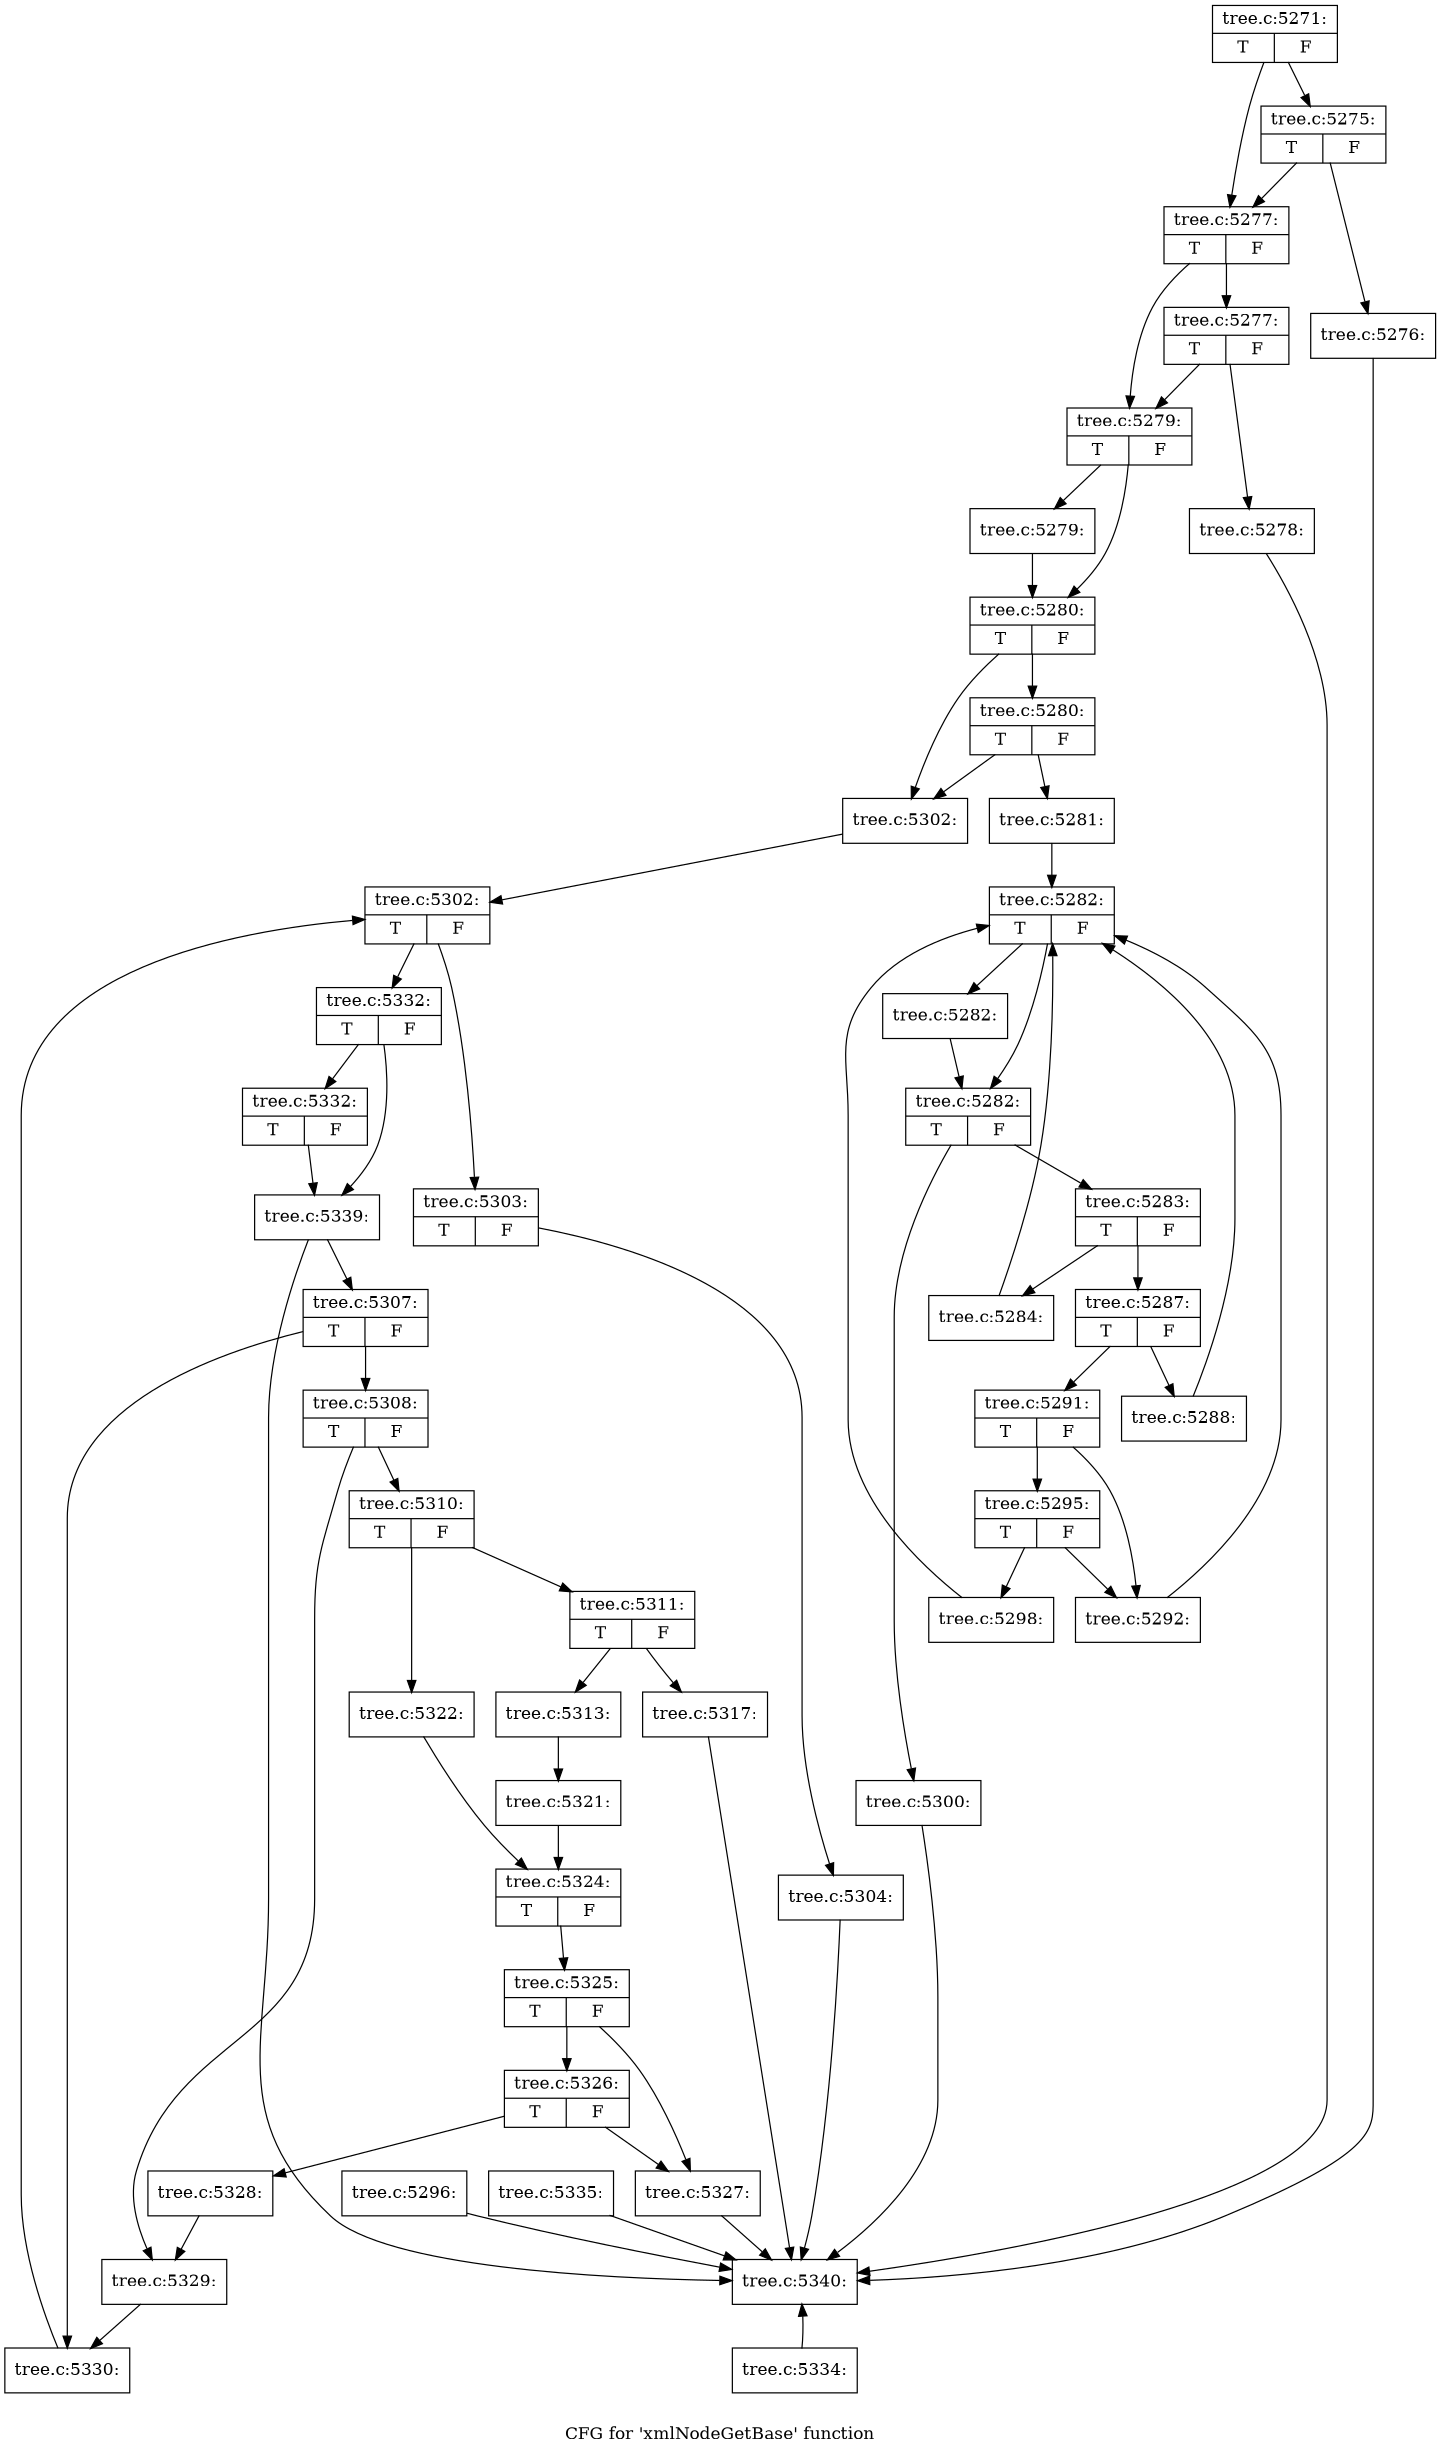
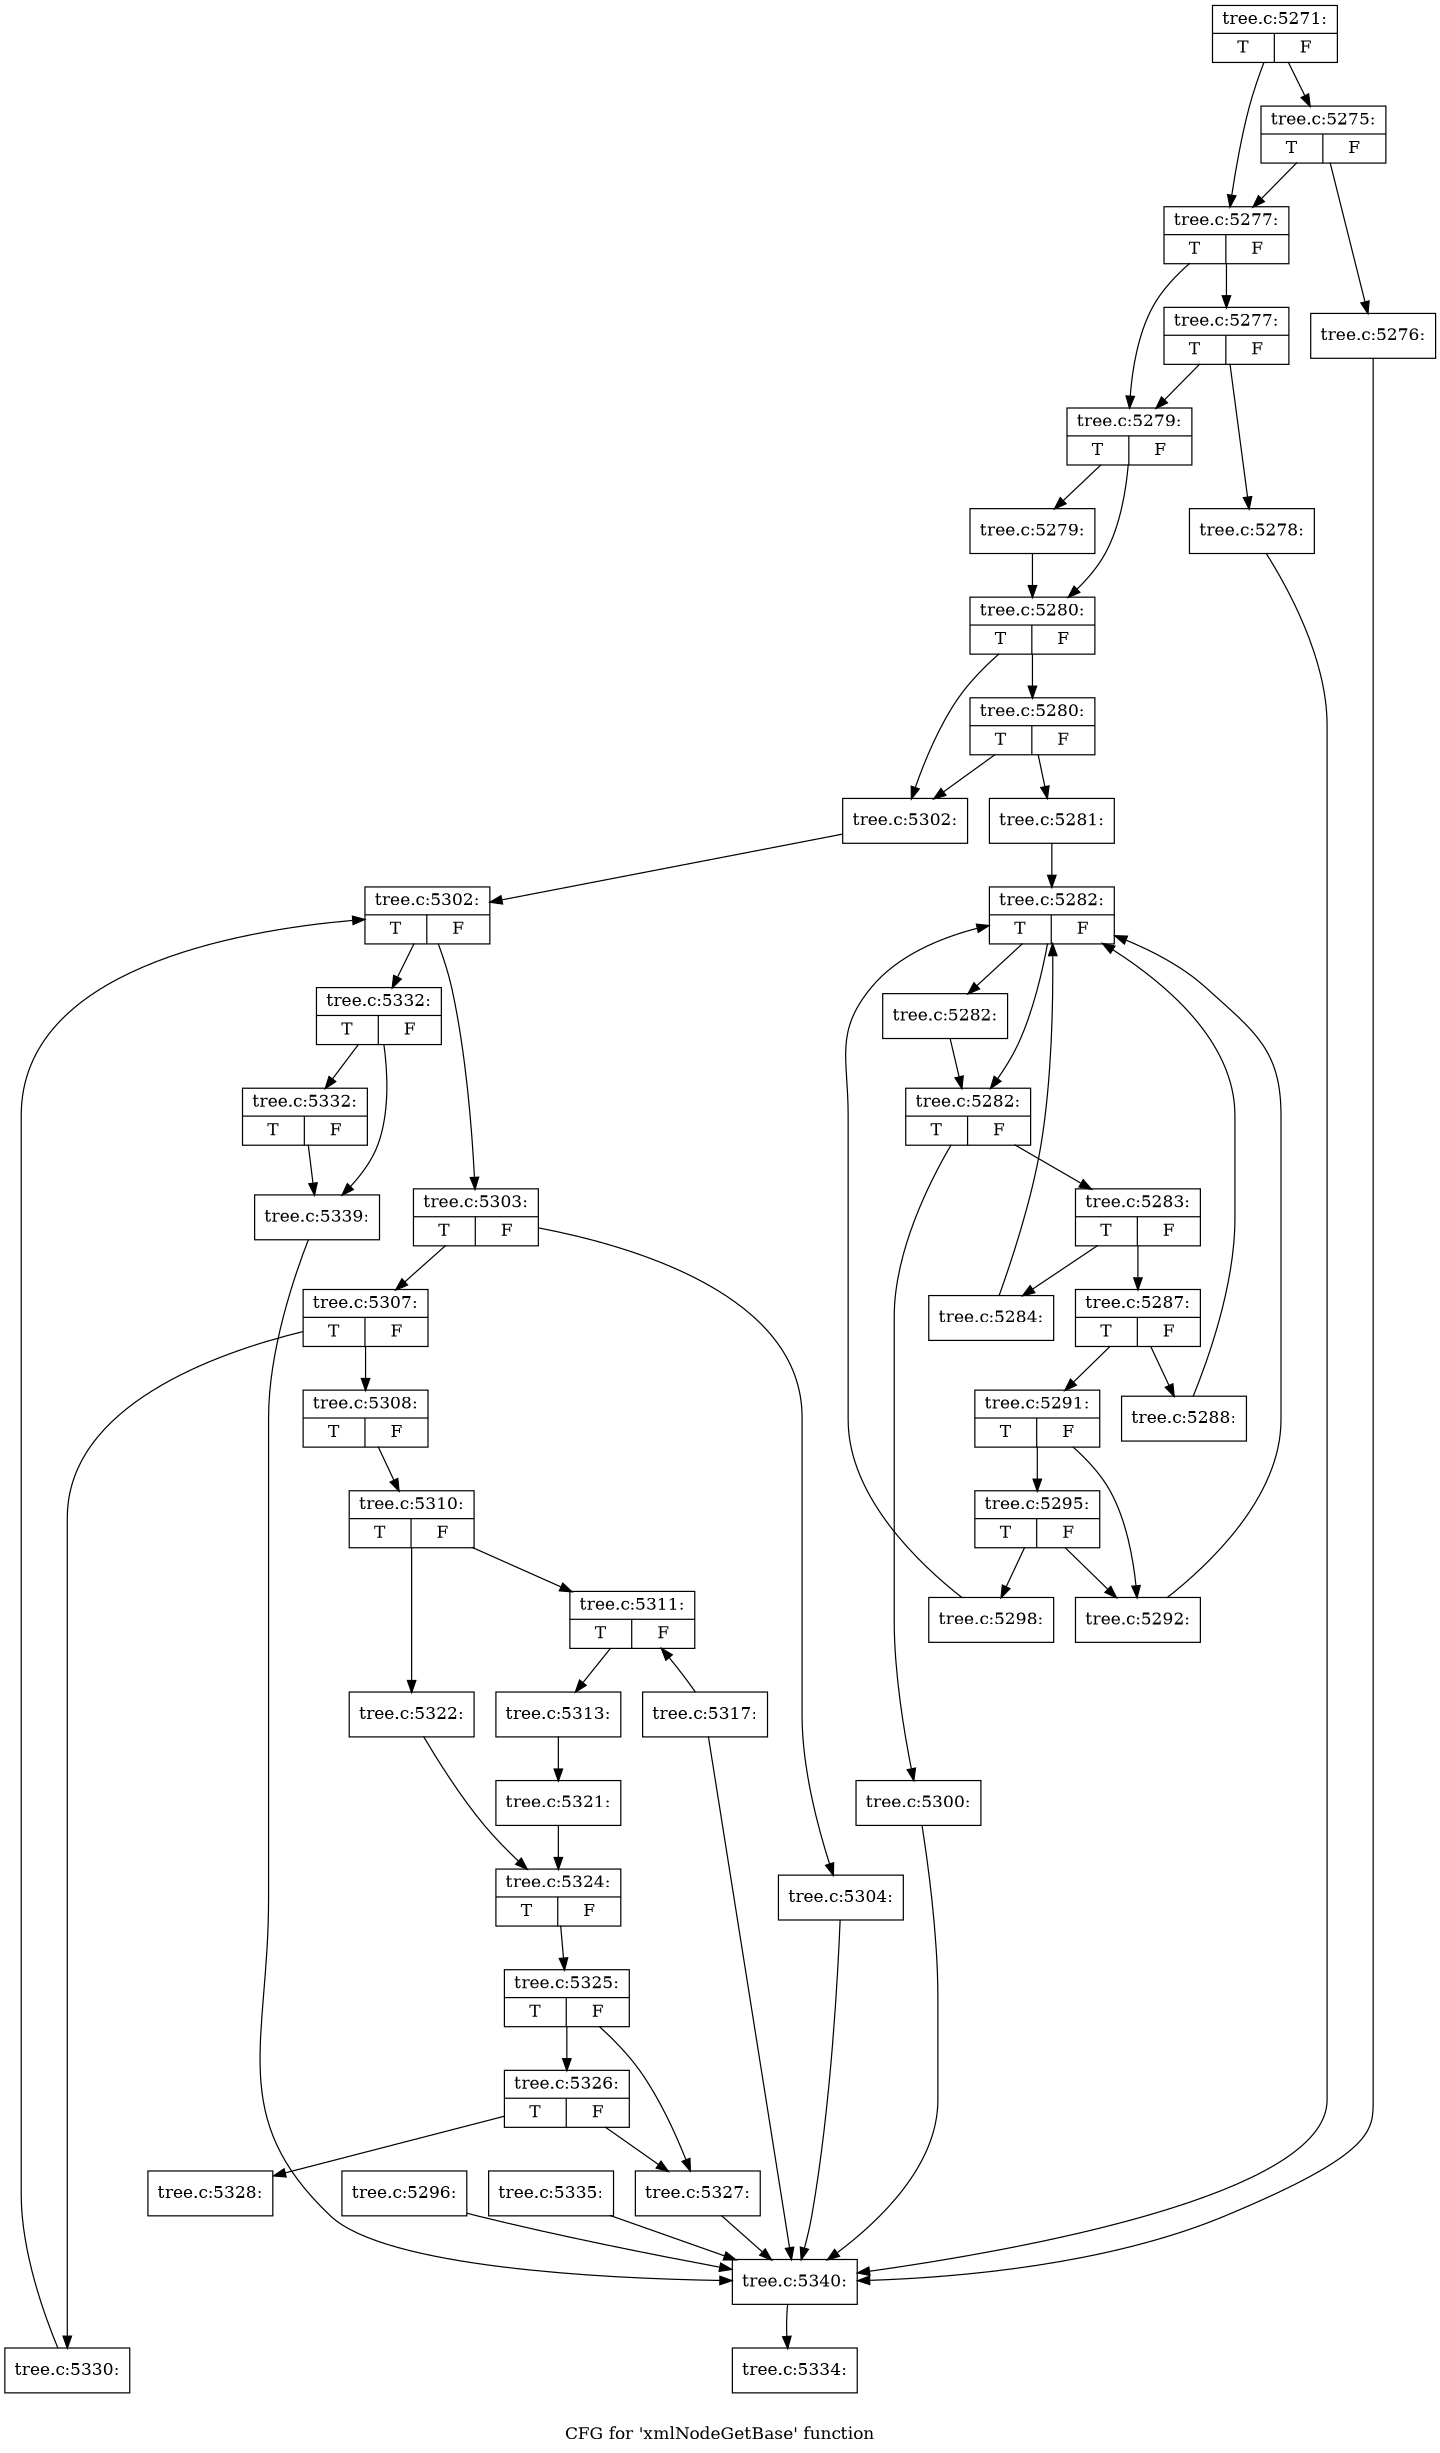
  digraph {
    label="CFG for 'xmlNodeGetBase' function"
    node [shape=record]
    n1 [label="{tree.c:5271:|{<s0>T|<s1>F}}"]
    n2 [label="{tree.c:5275:|{<s0>T|<s1>F}}"]
    n3 [label="{tree.c:5277:|{<s0>T|<s1>F}}"]
    n4 [label="{tree.c:5276:}"]
    n5 [label="{tree.c:5277:|{<s0>T|<s1>F}}"]
    n6 [label="{tree.c:5279:|{<s0>T|<s1>F}}"]
    n7 [label="{tree.c:5340:}"]
    n8 [label="{tree.c:5278:}"]
    n9 [label="{tree.c:5279:}"]
    n10 [label="{tree.c:5280:|{<s0>T|<s1>F}}"]
    n11 [label="{tree.c:5280:|{<s0>T|<s1>F}}"]
    n12 [label="{tree.c:5302:}"]
    n13 [label="{tree.c:5281:}"]
    n14 [label="{tree.c:5302:|{<s0>T|<s1>F}}"]
    n15 [label="{tree.c:5282:|{<s0>T|<s1>F}}"]
    n16 [label="{tree.c:5303:|{<s0>T|<s1>F}}"]
    n17 [label="{tree.c:5332:|{<s0>T|<s1>F}}"]
    n18 [label="{tree.c:5282:}"]
    n19 [label="{tree.c:5282:|{<s0>T|<s1>F}}"]
    n20 [label="{tree.c:5283:|{<s0>T|<s1>F}}"]
    n21 [label="{tree.c:5300:}"]
    n22 [label="{tree.c:5284:}"]
    n23 [label="{tree.c:5287:|{<s0>T|<s1>F}}"]
    n24 [label="{tree.c:5291:|{<s0>T|<s1>F}}"]
    n25 [label="{tree.c:5288:}"]
    n26 [label="{tree.c:5295:|{<s0>T|<s1>F}}"]
    n27 [label="{tree.c:5292:}"]
    n28 [label="{tree.c:5298:}"]
    n29 [label="{tree.c:5296:}"]
    n30 [label="{tree.c:5304:}"]
    n31 [label="{tree.c:5307:|{<s0>T|<s1>F}}"]
    n32 [label="{tree.c:5332:|{<s0>T|<s1>F}}"]
    n33 [label="{tree.c:5339:}"]
    n34 [label="{tree.c:5308:|{<s0>T|<s1>F}}"]
    n35 [label="{tree.c:5330:}"]
    n36 [label="{tree.c:5310:|{<s0>T|<s1>F}}"]
-   n37 [label="{tree.c:5329:}"]
    n38 [label="{tree.c:5311:|{<s0>T|<s1>F}}"]
    n39 [label="{tree.c:5322:}"]
    n40 [label="{tree.c:5313:}"]
    n41 [label="{tree.c:5317:}"]
    n42 [label="{tree.c:5324:|{<s0>T|<s1>F}}"]
    n43 [label="{tree.c:5321:}"]
    n44 [label="{tree.c:5325:|{<s0>T|<s1>F}}"]
    n45 [label="{tree.c:5327:}"]
    n46 [label="{tree.c:5326:|{<s0>T|<s1>F}}"]
    n47 [label="{tree.c:5328:}"]
    n48 [label="{tree.c:5334:}"]
    n49 [label="{tree.c:5335:}"]
    n1 -> n2
    n1 -> n3
    n2 -> n3
    n2 -> n4
    n3 -> n5
    n3 -> n6
    n4 -> n7
    n5 -> n6
    n5 -> n8
    n6 -> n9
    n6 -> n10
    n8 -> n7
    n9 -> n10
    n10 -> n11
    n10 -> n12
    n11 -> n12
    n11 -> n13
    n12 -> n14
    n13 -> n15
    n14 -> n16
    n14 -> n17
    n15 -> n18
    n15 -> n19
    n16 -> n30
-   n33 -> n31
+   n16 -> n31
    n17 -> n32
    n17 -> n33
    n18 -> n19
    n19 -> n20
    n19 -> n21
    n20 -> n22
    n20 -> n23
    n21 -> n7
    n22 -> n15
    n23 -> n24
    n23 -> n25
    n24 -> n26
    n24 -> n27
    n25 -> n15
    n26 -> n27
    n26 -> n28
    n27 -> n15
    n28 -> n15
    n29 -> n7
    n30 -> n7
    n31 -> n34
    n31 -> n35
    n32 -> n33
    n33 -> n7
    n34 -> n36
-   n34 -> n37
    n35 -> n14
    n36 -> n38
    n36 -> n39
-   n37 -> n35
    n38 -> n40
-   n38 -> n41
+   n41 -> n38
    n39 -> n42
    n40 -> n43
    n41 -> n7
    n42 -> n44
    n43 -> n42
    n44 -> n45
    n44 -> n46
    n45 -> n7
    n46 -> n45
    n46 -> n47
-   n47 -> n37
-   n48 -> n7
+   n7 -> n48
    n49 -> n7
  }
